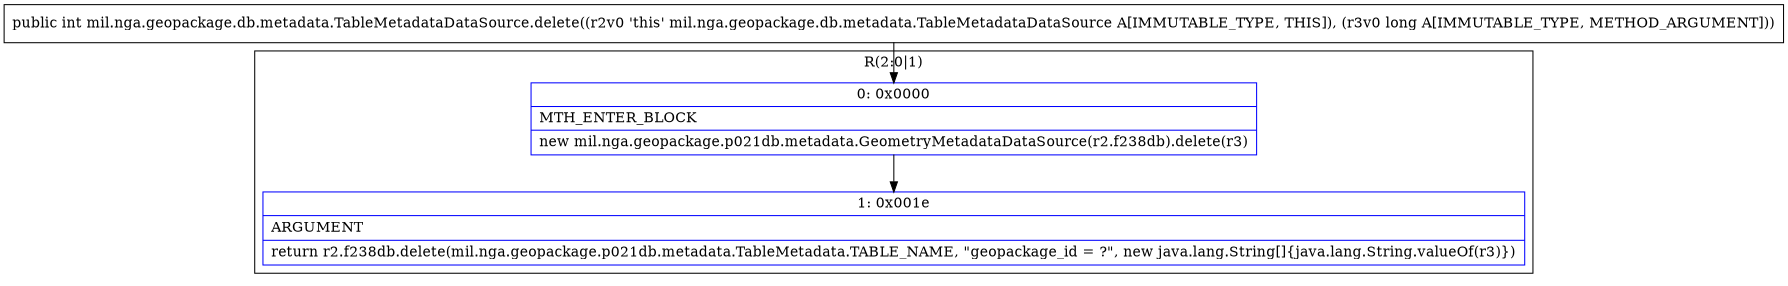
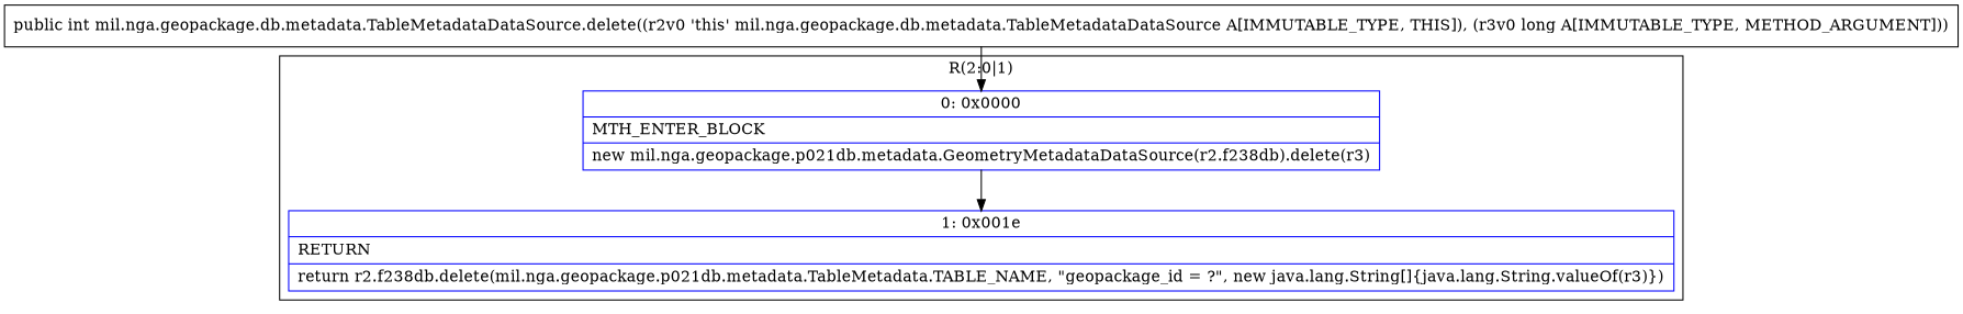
  digraph {
    node [color=blue shape=record]
    n1 [label="{0\:\ 0x0000|MTH_ENTER_BLOCK\l|new mil.nga.geopackage.p021db.metadata.GeometryMetadataDataSource(r2.f238db).delete(r3)\l}"]
-   n2 [label="{1\:\ 0x001e|ARGUMENT\l|return r2.f238db.delete(mil.nga.geopackage.p021db.metadata.TableMetadata.TABLE_NAME, \"geopackage_id = ?\", new java.lang.String[]\{java.lang.String.valueOf(r3)\})\l}"]
+   n2 [label="{1\:\ 0x001e|RETURN\l|return r2.f238db.delete(mil.nga.geopackage.p021db.metadata.TableMetadata.TABLE_NAME, \"geopackage_id = ?\", new java.lang.String[]\{java.lang.String.valueOf(r3)\})\l}"]
    n3 [label="{public int mil.nga.geopackage.db.metadata.TableMetadataDataSource.delete((r2v0 'this' mil.nga.geopackage.db.metadata.TableMetadataDataSource A[IMMUTABLE_TYPE, THIS]), (r3v0 long A[IMMUTABLE_TYPE, METHOD_ARGUMENT])) }" color=""]
    subgraph cluster_1 {
      label="R(2:0|1)"
      n1
      n2
    }
    n1 -> n2
    n3 -> n1
  }
